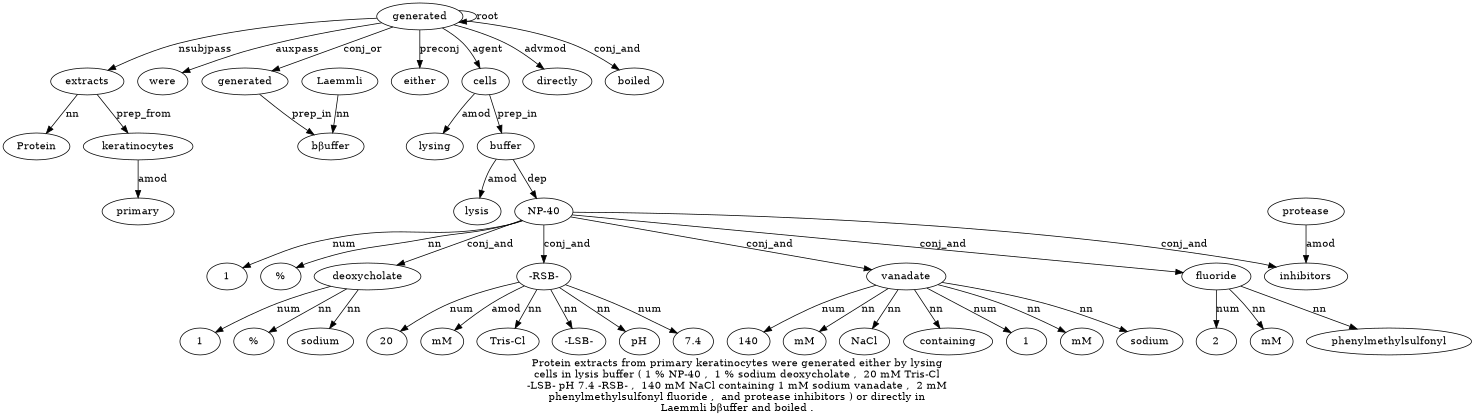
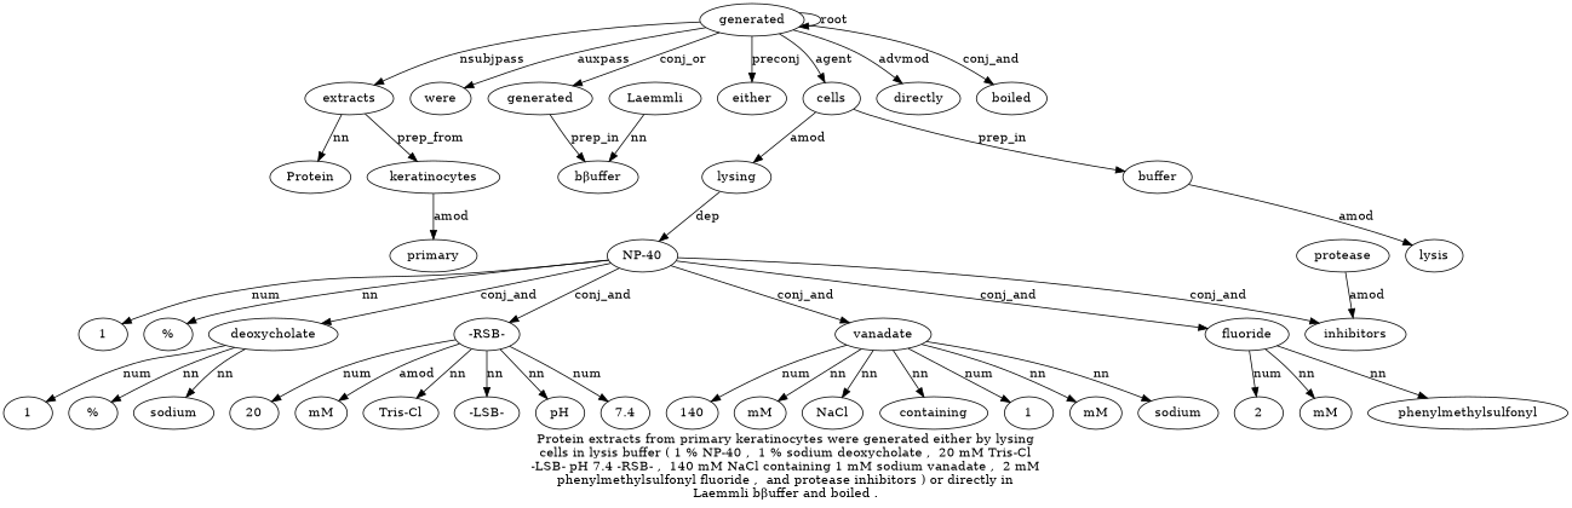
  digraph {
    label="Protein extracts from primary keratinocytes were generated either by lysing\ncells in lysis buffer ( 1 % NP-40 ,  1 % sodium deoxycholate ,  20 mM Tris-Cl\n-LSB- pH 7.4 -RSB- ,  140 mM NaCl containing 1 mM sodium vanadate ,  2 mM\nphenylmethylsulfonyl fluoride ,  and protease inhibitors ) or directly in\nLaemmli bβuffer and boiled ."
    node [fillcolor=white style=filled]
    n1 [label=extracts]
    n2 [label=Protein]
    n3 [label=keratinocytes]
    n4 [label=primary]
    n5 [label=generated]
    n6 [label=were]
    n7 [label=generated]
    n8 [label=either]
    n9 [label=cells]
    n10 [label=directly]
    n11 [label=boiled]
    n12 [label="bβuffer"]
    n13 [label=lysing]
    n14 [label=buffer]
    n15 [label=lysis]
    n16 [label="NP-40"]
    n17 [label=1]
    n18 [label="%"]
    n19 [label=deoxycholate]
    n20 [label="-RSB-"]
    n21 [label=vanadate]
    n22 [label=fluoride]
    n23 [label=inhibitors]
    n24 [label=1]
    n25 [label="%"]
    n26 [label=sodium]
    n27 [label=20]
    n28 [label=mM]
    n29 [label="Tris-Cl"]
    n30 [label="-LSB-"]
    n31 [label=pH]
    n32 [label=7.4]
    n33 [label=140]
    n34 [label=mM]
    n35 [label=NaCl]
    n36 [label=containing]
    n37 [label=1]
    n38 [label=mM]
    n39 [label=sodium]
    n40 [label=2]
    n41 [label=mM]
    n42 [label=phenylmethylsulfonyl]
    n43 [label=protease]
    n44 [label=Laemmli]
    n1 -> n2 [label=nn]
    n1 -> n3 [label=prep_from]
    n3 -> n4 [label=amod]
    n5 -> n1 [label=nsubjpass]
    n5 -> n5 [label=root]
    n5 -> n6 [label=auxpass]
    n5 -> n7 [label=conj_or]
    n5 -> n8 [label=preconj]
    n5 -> n9 [label=agent]
    n5 -> n10 [label=advmod]
    n5 -> n11 [label=conj_and]
    n7 -> n12 [label=prep_in]
    n9 -> n13 [label=amod]
    n9 -> n14 [label=prep_in]
    n14 -> n15 [label=amod]
-   n14 -> n16 [label=dep]
+   n13 -> n16 [label=dep]
    n16 -> n17 [label=num]
    n16 -> n18 [label=nn]
    n16 -> n19 [label=conj_and]
    n16 -> n20 [label=conj_and]
    n16 -> n21 [label=conj_and]
    n16 -> n22 [label=conj_and]
    n16 -> n23 [label=conj_and]
    n19 -> n24 [label=num]
    n19 -> n25 [label=nn]
    n19 -> n26 [label=nn]
    n20 -> n27 [label=num]
    n20 -> n28 [label=amod]
    n20 -> n29 [label=nn]
    n20 -> n30 [label=nn]
    n20 -> n31 [label=nn]
    n20 -> n32 [label=num]
    n21 -> n33 [label=num]
    n21 -> n34 [label=nn]
    n21 -> n35 [label=nn]
    n21 -> n36 [label=nn]
    n21 -> n37 [label=num]
    n21 -> n38 [label=nn]
    n21 -> n39 [label=nn]
    n22 -> n40 [label=num]
    n22 -> n41 [label=nn]
    n22 -> n42 [label=nn]
    n43 -> n23 [label=amod]
    n44 -> n12 [label=nn]
  }
